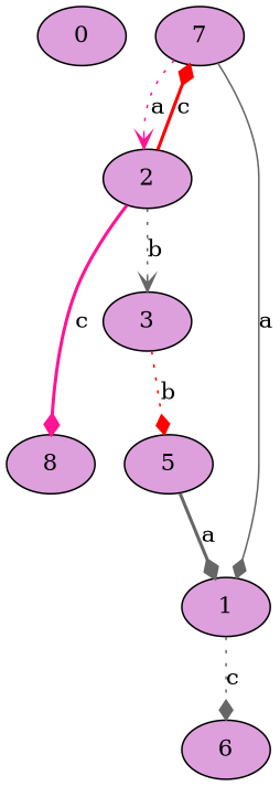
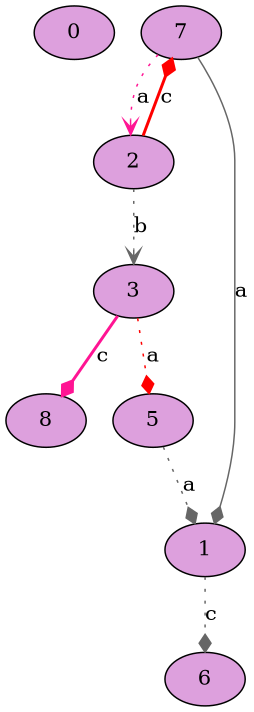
  strict digraph {
    node [fillcolor=plum style=filled]
    edge [arrowhead=diamond color=gray40 style=dotted]
    0
    1
    6
    2
    3
    7
    8
    5
    1 -> 6 [label=c]
    2 -> 3 [arrowhead=vee label=b]
    2 -> 7 [color=red label=c style=bold]
-   2 -> 8 [color=deeppink label=c style=bold]
-   3 -> 5 [color=red label=b]
+   3 -> 8 [color=deeppink label=c style=bold]
+   3 -> 5 [color=red label=a]
    7 -> 1 [label=a style=solid]
    7 -> 2 [arrowhead=vee color=deeppink label=a]
-   5 -> 1 [label=a style=bold]
+   5 -> 1 [label=a]
  }
